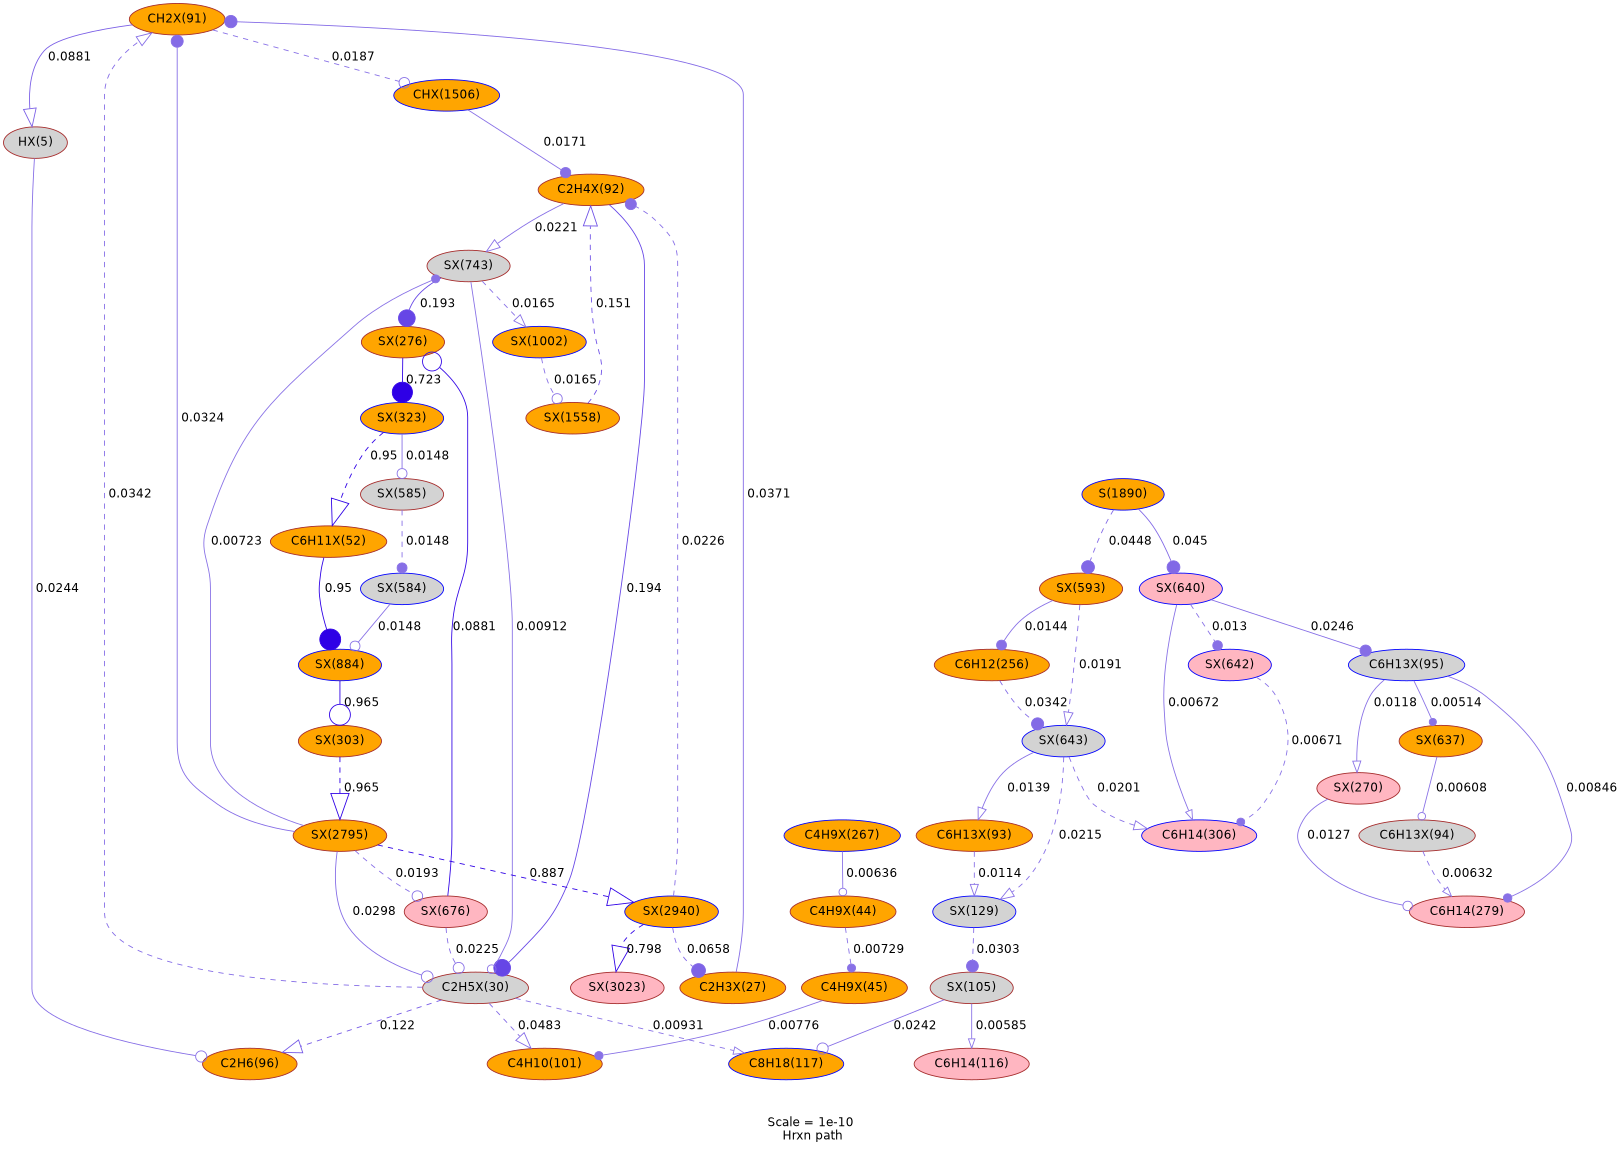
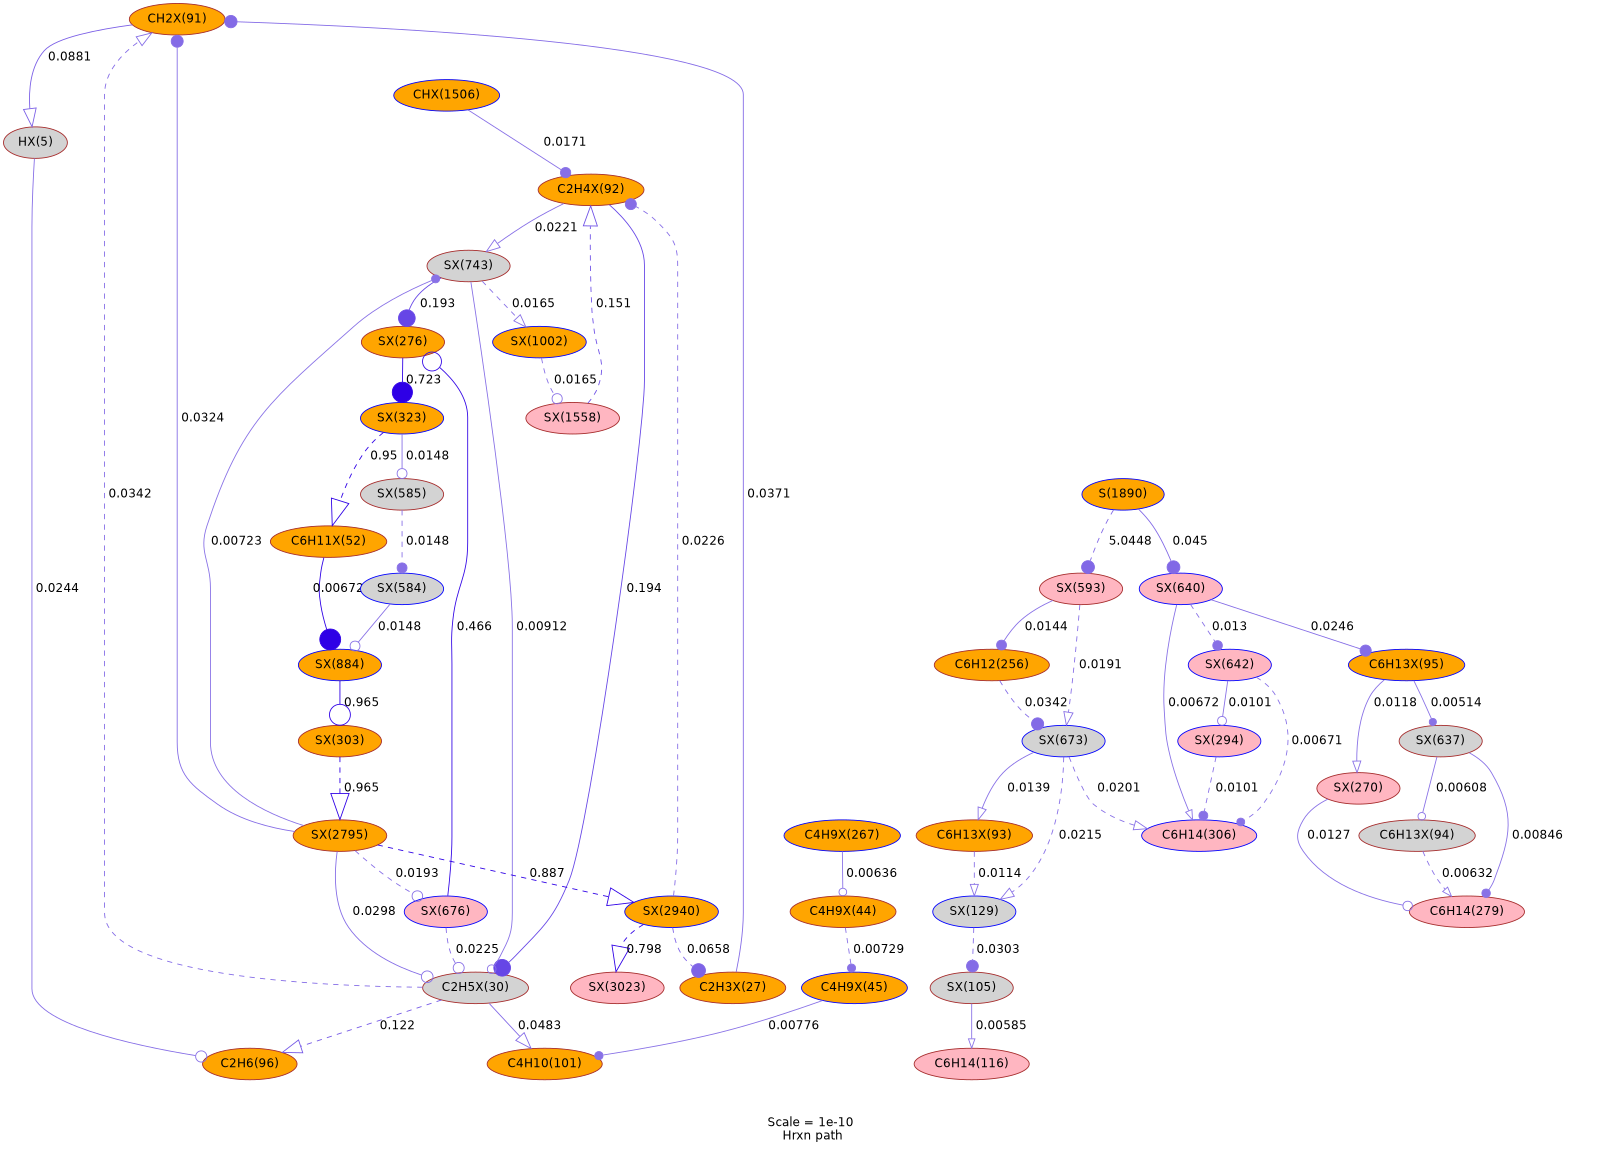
  digraph {
    fontname=Helvetica
    label="Scale = 1e-10\l Hrxn path"
    node [color=brown fillcolor=orange fontname=Helvetica style=filled]
    edge [arrowhead=dot arrowsize=1.6 color="0.7, 0.507, 0.9" fontname=Helvetica style=solid]
    n1 [label="CH2X(91)"]
    n2 [fillcolor=lightgrey label="HX(5)"]
    n3 [color=blue label="CHX(1506)"]
    n4 [label="C2H6(96)"]
    n5 [label="C2H4X(92)"]
    n6 [label="C2H3X(27)"]
    n7 [fillcolor=lightgrey label="C2H5X(30)"]
    n8 [fillcolor=lightgrey label="SX(743)"]
    n9 [label="C4H10(101)"]
-   n10 [color=blue label="C8H18(117)"]
    n11 [label="SX(276)"]
    n12 [color=blue label="SX(1002)"]
    n13 [color=blue label="SX(2940)"]
    n14 [fillcolor=lightpink label="SX(3023)"]
-   n15 [fillcolor=lightpink label="SX(676)"]
+   n15 [color=blue fillcolor=lightpink label="SX(676)"]
    n16 [color=blue label="SX(323)"]
-   n17 [label="SX(1558)"]
+   n17 [fillcolor=lightpink label="SX(1558)"]
    n18 [label="SX(2795)"]
-   n19 [label="C4H9X(45)"]
+   n19 [color=blue label="C4H9X(45)"]
    n20 [label="C4H9X(44)"]
    n21 [color=blue label="C4H9X(267)"]
    n22 [fillcolor=lightgrey label="SX(105)"]
    n23 [fillcolor=lightpink label="C6H14(116)"]
    n24 [fillcolor=lightgrey label="C6H13X(94)"]
    n25 [fillcolor=lightpink label="C6H14(279)"]
-   n26 [color=blue fillcolor=lightgrey label="C6H13X(95)"]
+   n26 [color=blue label="C6H13X(95)"]
    n27 [fillcolor=lightpink label="SX(270)"]
-   n28 [label="SX(637)"]
-   n29 [color=blue fillcolor=lightgrey label="SX(643)"]
+   n28 [fillcolor=lightgrey label="SX(637)"]
+   n29 [color=blue fillcolor=lightgrey label="SX(673)"]
    n30 [color=blue fillcolor=lightpink label="C6H14(306)"]
    n31 [color=blue fillcolor=lightgrey label="SX(129)"]
    n32 [label="C6H13X(93)"]
    n33 [color=blue fillcolor=lightpink label="SX(640)"]
    n34 [color=blue fillcolor=lightpink label="SX(642)"]
+   n35 [color=blue fillcolor=lightpink label="SX(294)"]
    n36 [label="C6H11X(52)"]
    n37 [fillcolor=lightgrey label="SX(585)"]
    n38 [color=blue label="SX(884)"]
    n39 [color=blue fillcolor=lightgrey label="SX(584)"]
    n40 [label="SX(303)"]
    n41 [label="C6H12(256)"]
-   n42 [label="SX(593)"]
+   n42 [fillcolor=lightpink label="SX(593)"]
    n43 [color=blue label="S(1890)"]
    n1 -> n2 [arrowhead=onormal arrowsize=2.08 color="0.7, 0.588, 0.9" label=" 0.0881"]
-   n1 -> n3 [arrowhead=odot arrowsize=1.5 color="0.7, 0.519, 0.9" label=" 0.0187" style=dashed]
    n2 -> n4 [arrowhead=odot color="0.7, 0.524, 0.9" label=" 0.0244"]
    n3 -> n5 [arrowsize=1.46 color="0.7, 0.517, 0.9" label=" 0.0171"]
    n5 -> n7 [arrowsize=2.38 color="0.7, 0.694, 0.9" label=" 0.194"]
    n5 -> n8 [arrowhead=onormal arrowsize=1.56 color="0.7, 0.522, 0.9" label=" 0.0221"]
    n6 -> n1 [arrowsize=1.76 color="0.7, 0.537, 0.9" label=" 0.0371"]
    n7 -> n1 [arrowhead=onormal arrowsize=1.73 color="0.7, 0.534, 0.9" label=" 0.0342" style=dashed]
    n7 -> n4 [arrowhead=onormal arrowsize=2.21 color="0.7, 0.622, 0.9" label=" 0.122" style=dashed]
-   n7 -> n9 [arrowhead=onormal arrowsize=1.86 color="0.7, 0.548, 0.9" label=" 0.0483" style=dashed]
-   n7 -> n10 [arrowhead=onormal arrowsize=1.23 color="0.7, 0.509, 0.9" label=" 0.00931" style=dashed]
+   n7 -> n9 [arrowhead=onormal arrowsize=1.86 color="0.7, 0.548, 0.9" label=" 0.0483"]
    n8 -> n7 [arrowhead=odot arrowsize=1.23 color="0.7, 0.509, 0.9" label=" 0.00912"]
    n8 -> n11 [arrowsize=2.38 color="0.7, 0.693, 0.9" label=" 0.193"]
    n8 -> n12 [arrowhead=onormal arrowsize=1.45 color="0.7, 0.517, 0.9" label=" 0.0165" style=dashed]
    n11 -> n16 [arrowsize=2.88 color="0.7, 1.22, 0.9" label=" 0.723"]
    n12 -> n17 [arrowhead=odot arrowsize=1.45 color="0.7, 0.517, 0.9" label=" 0.0165" style=dashed]
    n13 -> n5 [arrowsize=1.57 color="0.7, 0.523, 0.9" label=" 0.0226" style=dashed]
    n13 -> n6 [arrowsize=1.97 color="0.7, 0.566, 0.9" label=" 0.0658" style=dashed]
    n13 -> n14 [arrowhead=onormal arrowsize=2.91 color="0.7, 1.3, 0.9" label=" 0.798" style=dashed]
    n15 -> n7 [arrowhead=odot arrowsize=1.57 color="0.7, 0.523, 0.9" label=" 0.0225" style=dashed]
-   n15 -> n11 [arrowhead=odot arrowsize=2.71 color="0.7, 0.966, 0.9" label=" 0.0881"]
+   n15 -> n11 [arrowhead=odot arrowsize=2.71 color="0.7, 0.966, 0.9" label=" 0.466"]
    n16 -> n36 [arrowhead=onormal arrowsize=2.98 color="0.7, 1.45, 0.9" label=" 0.95" style=dashed]
    n16 -> n37 [arrowhead=odot arrowsize=1.41 color="0.7, 0.515, 0.9" label=" 0.0148"]
    n17 -> n5 [arrowhead=onormal arrowsize=2.29 color="0.7, 0.651, 0.9" label=" 0.151" style=dashed]
    n18 -> n1 [arrowsize=1.71 color="0.7, 0.532, 0.9" label=" 0.0324"]
    n18 -> n7 [arrowhead=odot arrowsize=1.67 color="0.7, 0.53, 0.9" label=" 0.0298"]
    n18 -> n8 [arrowsize=1.14 label=" 0.00723"]
    n18 -> n13 [arrowhead=onormal arrowsize=2.95 color="0.7, 1.39, 0.9" label=" 0.887" style=dashed]
    n18 -> n15 [arrowhead=odot arrowsize=1.51 color="0.7, 0.519, 0.9" label=" 0.0193" style=dashed]
    n19 -> n9 [arrowsize=1.17 color="0.7, 0.508, 0.9" label=" 0.00776"]
    n20 -> n19 [arrowsize=1.14 label=" 0.00729" style=dashed]
    n21 -> n20 [arrowhead=odot arrowsize=1.09 color="0.7, 0.506, 0.9" label=" 0.00636"]
-   n22 -> n10 [arrowhead=odot color="0.7, 0.524, 0.9" label=" 0.0242"]
    n22 -> n23 [arrowhead=onormal arrowsize=1.06 color="0.7, 0.506, 0.9" label=" 0.00585"]
    n24 -> n25 [arrowhead=onormal arrowsize=1.09 color="0.7, 0.506, 0.9" label=" 0.00632" style=dashed]
-   n26 -> n25 [arrowsize=1.2 color="0.7, 0.508, 0.9" label=" 0.00846"]
+   n28 -> n25 [arrowsize=1.2 color="0.7, 0.508, 0.9" label=" 0.00846"]
    n26 -> n27 [arrowhead=onormal arrowsize=1.32 color="0.7, 0.512, 0.9" label=" 0.0118"]
    n26 -> n28 [arrowsize=1.01 color="0.7, 0.505, 0.9" label=" 0.00514"]
    n27 -> n25 [arrowhead=odot arrowsize=1.35 color="0.7, 0.513, 0.9" label=" 0.0127"]
    n28 -> n24 [arrowhead=odot arrowsize=1.07 color="0.7, 0.506, 0.9" label=" 0.00608"]
    n29 -> n30 [arrowhead=onormal arrowsize=1.52 color="0.7, 0.52, 0.9" label=" 0.0201" style=dashed]
    n29 -> n31 [arrowhead=onormal arrowsize=1.55 color="0.7, 0.521, 0.9" label=" 0.0215" style=dashed]
    n29 -> n32 [arrowhead=onormal arrowsize=1.39 color="0.7, 0.514, 0.9" label=" 0.0139"]
    n31 -> n22 [arrowsize=1.68 color="0.7, 0.53, 0.9" label=" 0.0303" style=dashed]
    n32 -> n31 [arrowhead=onormal arrowsize=1.31 color="0.7, 0.511, 0.9" label=" 0.0114" style=dashed]
    n33 -> n26 [color="0.7, 0.525, 0.9" label=" 0.0246"]
    n33 -> n30 [arrowhead=onormal arrowsize=1.11 label=" 0.00672"]
    n33 -> n34 [arrowsize=1.36 color="0.7, 0.513, 0.9" label=" 0.013" style=dashed]
    n34 -> n30 [arrowsize=1.11 label=" 0.00671" style=dashed]
-   n36 -> n38 [arrowsize=2.98 color="0.7, 1.45, 0.9" label=" 0.95"]
+   n34 -> n35 [arrowhead=odot arrowsize=1.26 color="0.7, 0.51, 0.9" label=" 0.0101"]
+   n35 -> n30 [arrowsize=1.26 color="0.7, 0.51, 0.9" label=" 0.0101" style=dashed]
+   n36 -> n38 [arrowsize=2.98 color="0.7, 1.45, 0.9" label=" 0.00672"]
    n37 -> n39 [arrowsize=1.41 color="0.7, 0.515, 0.9" label=" 0.0148" style=dashed]
    n38 -> n40 [arrowhead=odot arrowsize=2.99 color="0.7, 1.47, 0.9" label=" 0.965"]
    n39 -> n38 [arrowhead=odot arrowsize=1.41 color="0.7, 0.515, 0.9" label=" 0.0148"]
    n40 -> n18 [arrowhead=onormal arrowsize=2.99 color="0.7, 1.47, 0.9" label=" 0.965" style=dashed]
    n41 -> n29 [arrowsize=1.73 color="0.7, 0.534, 0.9" label=" 0.0342" style=dashed]
    n42 -> n29 [arrowhead=onormal arrowsize=1.51 color="0.7, 0.519, 0.9" label=" 0.0191" style=dashed]
    n42 -> n41 [arrowsize=1.4 color="0.7, 0.514, 0.9" label=" 0.0144"]
    n43 -> n33 [arrowsize=1.83 color="0.7, 0.545, 0.9" label=" 0.045"]
-   n43 -> n42 [arrowsize=1.83 color="0.7, 0.545, 0.9" label=" 0.0448" style=dashed]
+   n43 -> n42 [arrowsize=1.83 color="0.7, 0.545, 0.9" label=" 5.0448" style=dashed]
  }
